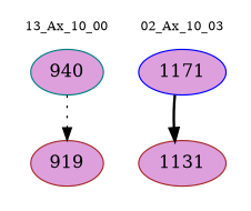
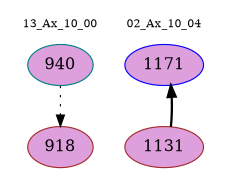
  digraph {
    node [color=brown fillcolor=plum style=filled]
    edge [color=black]
    n1 [color=teal label=940]
-   n2 [label=919]
+   n2 [label=918]
    n3 [color=blue label=1171]
    n4 [label=1131]
    subgraph cluster_1 {
      color=white
      fontsize=10
      label="13_Ax_10_00"
      n1
      n2
    }
    subgraph cluster_2 {
      color=white
      fontsize=10
-     label="02_Ax_10_03"
+     label="02_Ax_10_04"
      n3
      n4
    }
    n1 -> n2 [style=dotted]
-   n3 -> n4 [style=bold]
+   n4 -> n3 [style=bold]
  }
